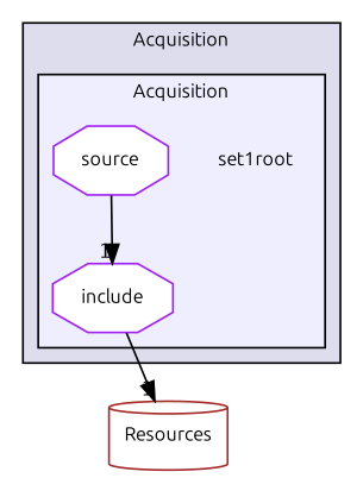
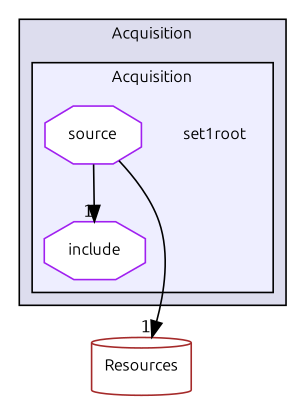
  digraph {
    compound=true
    fontname=Ubuntu
    node [color=purple fontname=Ubuntu fontsize=10 shape=octagon fillcolor=white style=filled]
    edge [fontname=Ubuntu headlabel=1 labeldistance=1.5 labelfontname=Helvetica labelfontsize=10]
    n1 [color=darkgreen label=set1root shape=plaintext fillcolor="" style=""]
    n2 [label=include]
    n3 [label=source]
    n4 [color=brown label=Resources shape=cylinder]
    subgraph cluster_1 {
      bgcolor="#ddddee"
      fontsize=10
      label=Acquisition
      pencolor=black
      subgraph cluster_2 {
        bgcolor="#eeeeff"
        fontsize=10
        label=Acquisition
        pencolor=black
        n1
        n2
        n3
      }
    }
    n3 -> n2
-   n2 -> n4
+   n3 -> n4
  }
